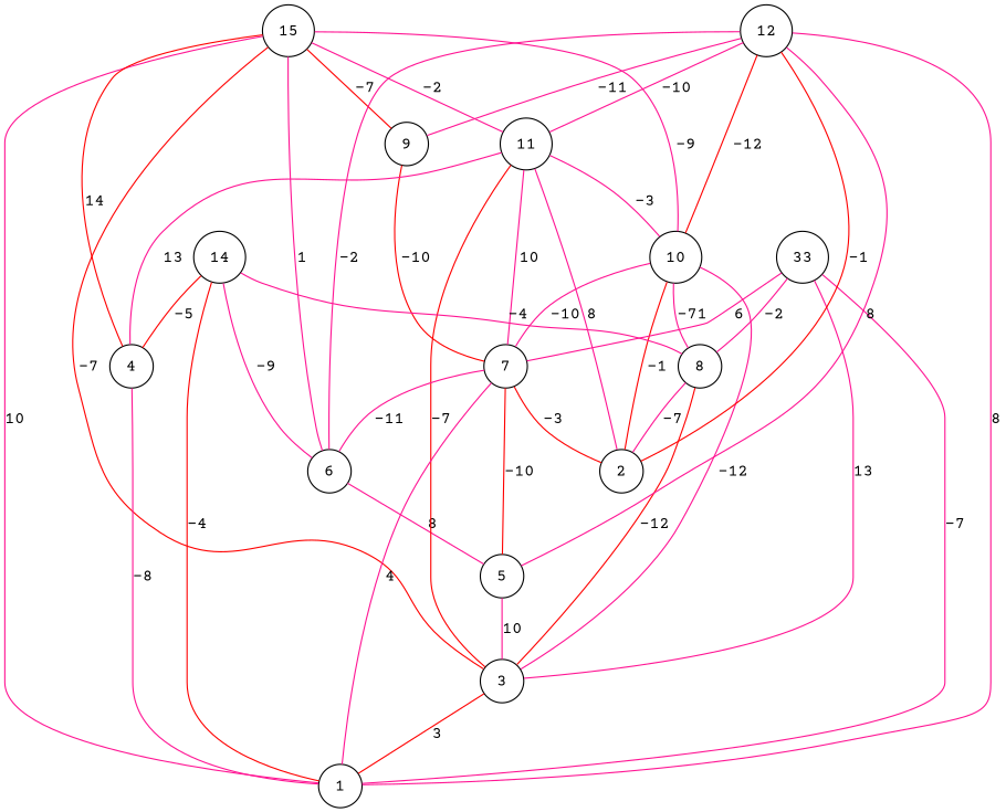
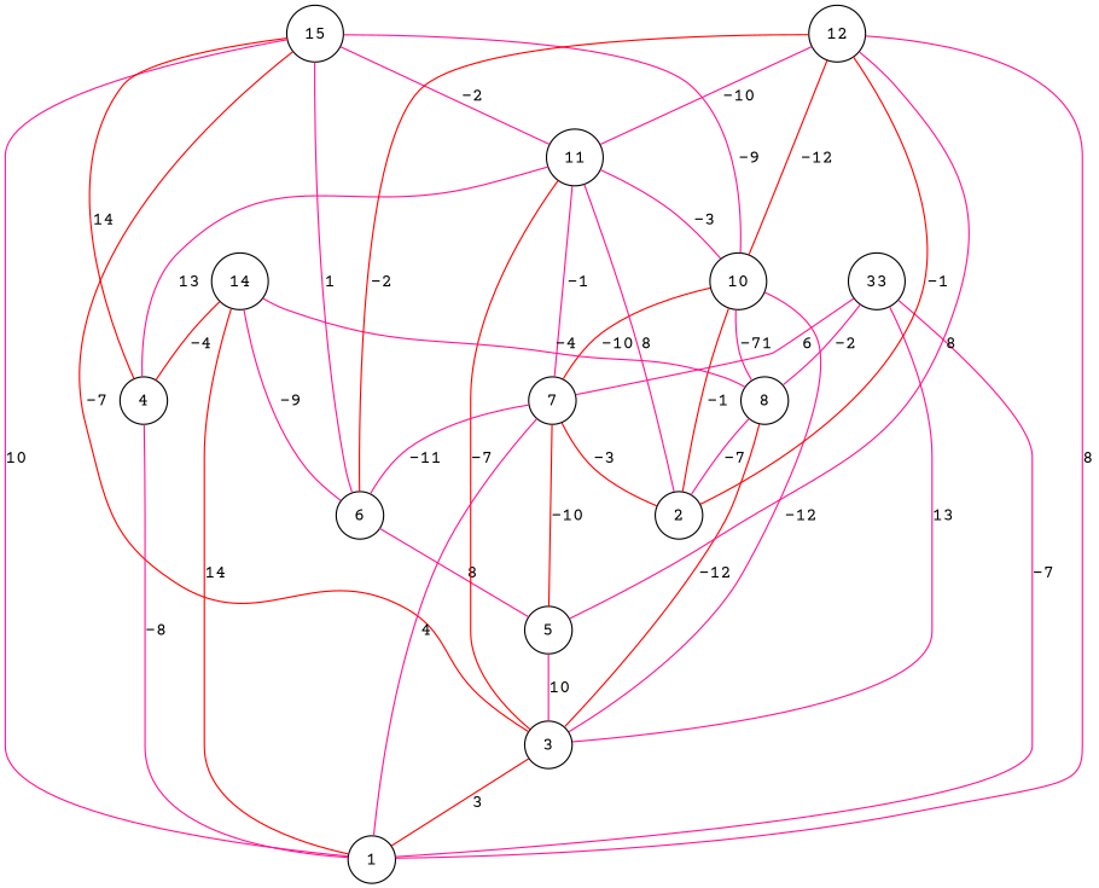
  graph {
    fontname="Courier Prime"
    node [fontname="Courier Prime" shape=circle]
    edge [color=deeppink fontname="Courier Prime"]
    15
    1
    3
    4
    6
-   9
    10
    11
    5
    7
    8
    2
    14
    n14 [label=33]
    12
    15 -- 1 [label=10]
    15 -- 3 [color=red label=-7]
    15 -- 4 [color=red label=14]
    15 -- 6 [label=1]
-   15 -- 9 [color=red label=-7]
    15 -- 10 [label=-9]
    15 -- 11 [label=-2]
    3 -- 1 [color=red label=3]
    4 -- 1 [label=-8]
    6 -- 5 [label=8]
-   9 -- 7 [color=red label=-10]
    10 -- 3 [label=-12]
-   10 -- 7 [label=-10]
+   10 -- 7 [color=red label=-10]
    10 -- 8 [label=-71]
    10 -- 2 [color=red label=-1]
    11 -- 3 [color=red label=-7]
    11 -- 4 [label=13]
    11 -- 10 [label=-3]
-   11 -- 7 [label=10]
+   11 -- 7 [label=-1]
    11 -- 2 [label=8]
    5 -- 3 [label=10]
    7 -- 1 [label=4]
    7 -- 6 [label=-11]
    7 -- 5 [color=red label=-10]
    7 -- 2 [color=red label=-3]
    8 -- 3 [color=red label=-12]
    8 -- 2 [label=-7]
-   14 -- 1 [color=red label=-4]
-   14 -- 4 [color=red label=-5]
+   14 -- 1 [color=red label=14]
+   14 -- 4 [color=red label=-4]
    14 -- 6 [label=-9]
    14 -- 8 [label=-4]
    n14 -- 1 [label=-7]
    n14 -- 3 [label=13]
    n14 -- 7 [label=6]
    n14 -- 8 [label=-2]
    12 -- 1 [label=8]
-   12 -- 6 [label=-2]
-   12 -- 9 [label=-11]
+   12 -- 6 [color=red label=-2]
    12 -- 10 [color=red label=-12]
    12 -- 11 [label=-10]
    12 -- 5 [label=8]
    12 -- 2 [color=red label=-1]
  }
